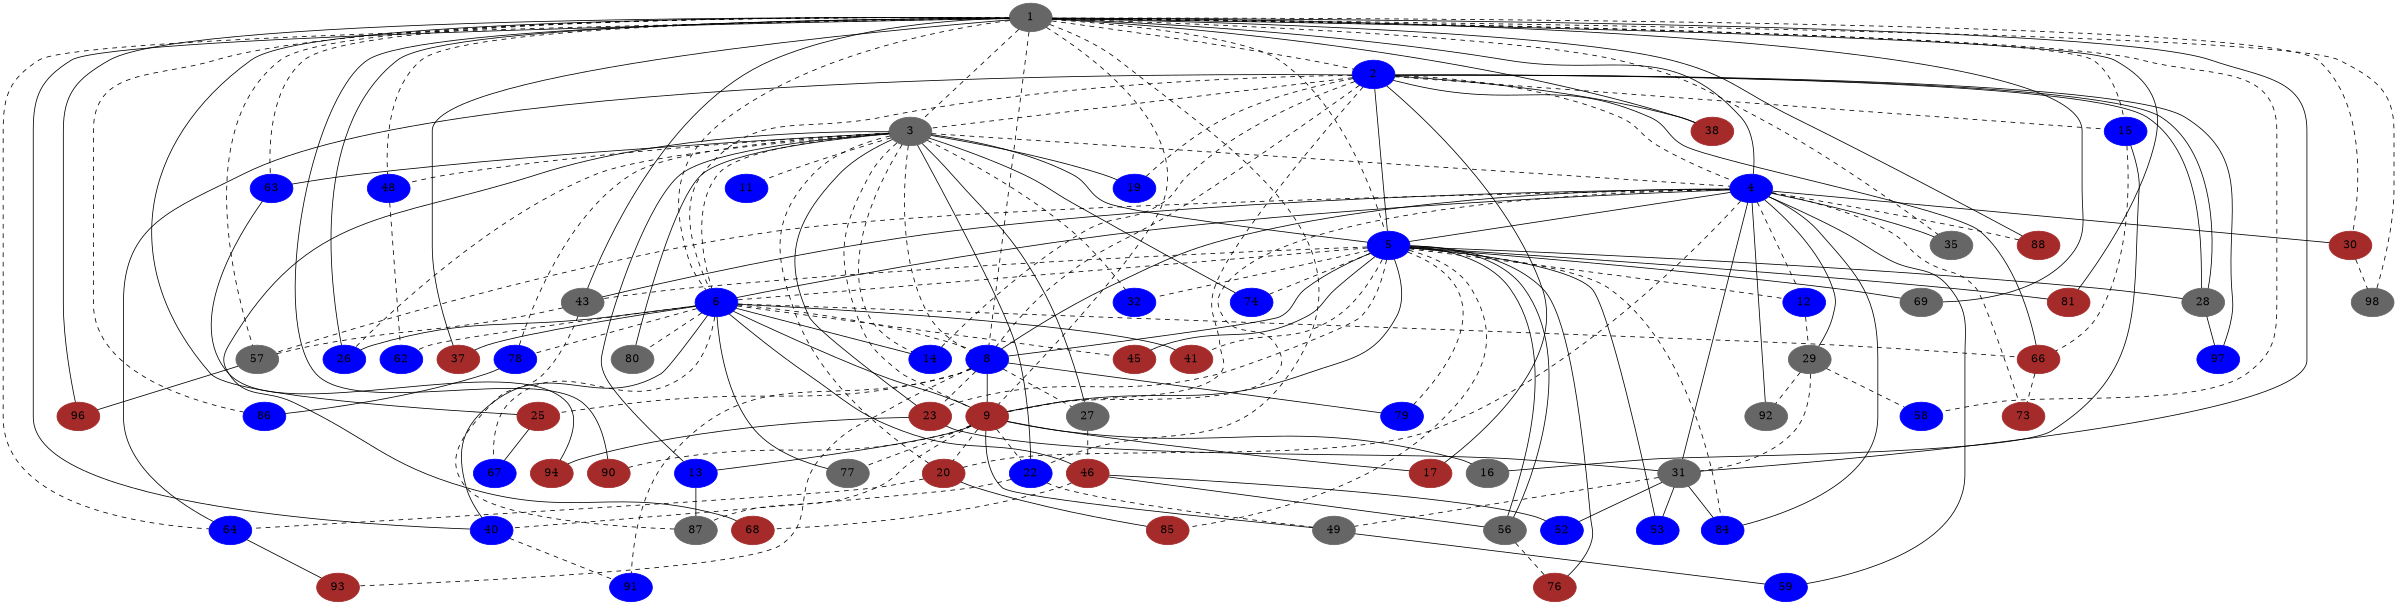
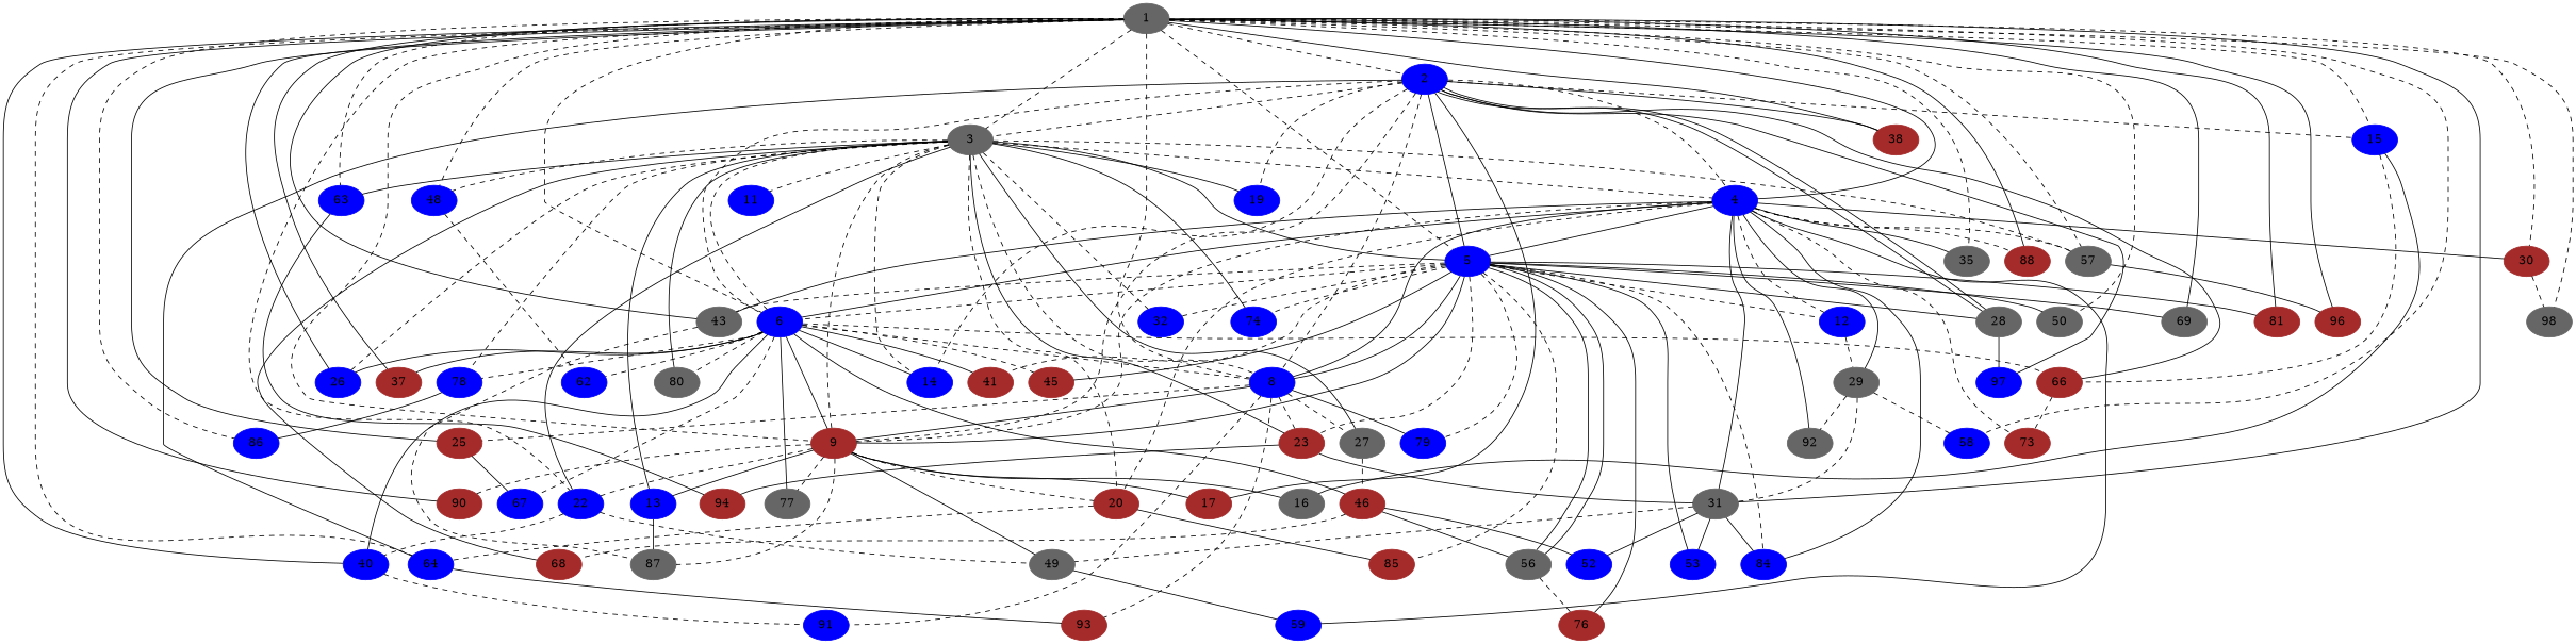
  graph {
    node [color=blue style=filled]
    edge [style=dashed]
    1 [color=gray40 super="+7"]
    2 [super="+18"]
    3 [color=gray40 super="+10"]
    4 [super="+61"]
    5 [super="+33"]
    6 [super="+89"]
    8 [super="+36"]
    9 [color=brown super="+44"]
    15
    22 [super="+55"]
    25 [color=brown]
    26 [super="+65"]
    30 [color=brown]
    31 [color=gray40 super="+42"]
    37 [color=brown]
    38 [color=brown]
    40 [super="+51"]
    43 [color=gray40 super="+82"]
    48
+   50 [color=gray40]
    57 [color=gray40 super="+71"]
    58
    63
    64 [super="+83"]
    69 [color=gray40]
    n26 [color=gray40 label=35]
    81 [color=brown]
    86
    88 [color=brown]
    90 [color=brown]
    96 [color=brown]
    98 [color=gray40]
    14 [super="+24"]
    17 [color=brown]
    19
    28 [color=gray40 super="+35"]
    66 [color=brown super="+99"]
    97
    11
    13
    20 [color=brown super="+21"]
    23 [color=brown super="+87"]
    27 [color=gray40]
    32
    68 [color=brown]
    74
    78
    80 [color=gray40]
    12
    29 [color=gray40 super="+34"]
    59
    73 [color=brown]
    84 [super="+100"]
    92 [color=gray40]
    41 [color=brown]
    45 [color=brown]
    53
    56 [color=gray40 super="+70"]
    76 [color=brown]
    79 [super="+95"]
    85 [color=brown]
    46 [color=brown super="+54"]
    62
    67
    77 [color=gray40]
    91
    93 [color=brown]
    16 [color=gray40]
    n69 [color=gray40 label=87 super="+60"]
    49 [color=gray40 super="+72"]
    52
    94 [color=brown]
    1 -- 2 [weight=2]
    1 -- 3 [weight=4]
    1 -- 4 [style=solid weight=2]
    1 -- 5 [weight=2]
    1 -- 6 [weight=2]
    1 -- 8 [weight=2]
    1 -- 9 [weight=2]
    1 -- 15
    1 -- 22
    1 -- 25 [style=solid]
    1 -- 26 [style=solid]
    1 -- 30
    1 -- 31 [style=solid]
    1 -- 37 [style=solid]
    1 -- 38 [style=solid]
    1 -- 40 [style=solid]
    1 -- 43 [style=solid]
    1 -- 48
+   1 -- 50
    1 -- 57
    1 -- 58
    1 -- 63
    1 -- 64
    1 -- 69 [style=solid]
    1 -- n26
    1 -- 81 [style=solid]
    1 -- 86
    1 -- 88 [style=solid]
    1 -- 90 [style=solid]
    1 -- 96 [style=solid]
    1 -- 98
    2 -- 3 [weight=2]
    2 -- 4
    2 -- 5 [style=solid weight=2]
    2 -- 6
    2 -- 8
    2 -- 9
    2 -- 15
    2 -- 38 [style=solid]
    2 -- 64 [style=solid]
    2 -- 14
    2 -- 17 [style=solid]
    2 -- 19
    2 -- 28 [style=solid]
    2 -- 28 [style=solid]
    2 -- 66 [style=solid]
    2 -- 97 [style=solid]
    3 -- 4 [weight=2]
    3 -- 5 [style=solid weight=2]
    3 -- 6 [weight=2]
    3 -- 8 [weight=2]
    3 -- 9 [weight=2]
    3 -- 22 [style=solid]
    3 -- 26
    3 -- 48
-   43 -- 57
+   3 -- 57
    3 -- 63 [style=solid]
    3 -- 14
    3 -- 19 [style=solid]
    3 -- 11 [weight=2]
    3 -- 13 [style=solid]
    3 -- 20
    3 -- 23 [style=solid]
    3 -- 27 [style=solid]
    3 -- 32
    3 -- 68 [style=solid]
    3 -- 74 [style=solid]
    3 -- 78
    3 -- 80 [style=solid]
    4 -- 5 [style=solid]
    4 -- 6 [style=solid]
    4 -- 8 [style=solid]
    4 -- 9
    4 -- 30 [style=solid]
    4 -- 31 [style=solid]
    4 -- 43 [style=solid]
    4 -- 57
    4 -- n26 [style=solid]
    4 -- 88
    4 -- 20
    4 -- 12
    4 -- 29 [style=solid]
    4 -- 59 [style=solid]
    4 -- 73
    4 -- 84 [style=solid]
    4 -- 92 [style=solid]
    5 -- 6 [weight=2]
    5 -- 8 [style=solid weight=2]
    5 -- 9 [style=solid]
    5 -- 43
+   5 -- 50 [style=solid]
    5 -- 69 [style=solid]
    5 -- 81 [style=solid]
    5 -- 28 [style=solid]
    5 -- 23
    5 -- 32
    5 -- 74
    5 -- 12
    5 -- 84
    5 -- 41
    5 -- 45 [style=solid]
    5 -- 53 [style=solid]
    5 -- 56 [style=solid]
    5 -- 56 [style=solid]
    5 -- 76 [style=solid]
    5 -- 79
    5 -- 85
    6 -- 8
    6 -- 9 [style=solid]
    6 -- 26 [style=solid]
    6 -- 37 [style=solid]
    6 -- 40 [style=solid]
    6 -- 14 [style=solid]
    6 -- 66
    6 -- 78
    6 -- 80
    6 -- 41 [style=solid]
    6 -- 45
    6 -- 46 [style=solid weight=2]
    6 -- 62
    6 -- 67
    6 -- 77 [style=solid]
    8 -- 9 [style=solid]
    8 -- 25
    8 -- 23
    8 -- 27
    8 -- 79 [style=solid weight=2]
    8 -- 91
    8 -- 93
    9 -- 22
    9 -- 90
    9 -- 17 [style=solid weight=2]
    9 -- 13 [style=solid]
    9 -- 20
    9 -- 77
    9 -- 16 [style=solid]
    9 -- n69
    9 -- 49 [style=solid]
    15 -- 66
    15 -- 16 [style=solid]
    22 -- 40
    22 -- 49
    25 -- 67 [style=solid]
    30 -- 98
    31 -- 84 [style=solid]
    31 -- 53 [style=solid]
    31 -- 49
    31 -- 52 [style=solid]
    40 -- 91
    43 -- n69
    48 -- 62
    57 -- 96 [style=solid]
    63 -- 94 [style=solid]
    64 -- 93 [style=solid]
    28 -- 97 [style=solid]
    66 -- 73
    13 -- n69 [style=solid]
    20 -- 64
    20 -- 85 [style=solid]
    23 -- 31 [style=solid]
    23 -- 94 [style=solid]
    27 -- 46
    78 -- 86 [style=solid]
    12 -- 29
    29 -- 31
    29 -- 58
    29 -- 92
    56 -- 76
    46 -- 68
    46 -- 56 [style=solid]
    46 -- 52 [style=solid]
    49 -- 59 [style=solid]
  }
